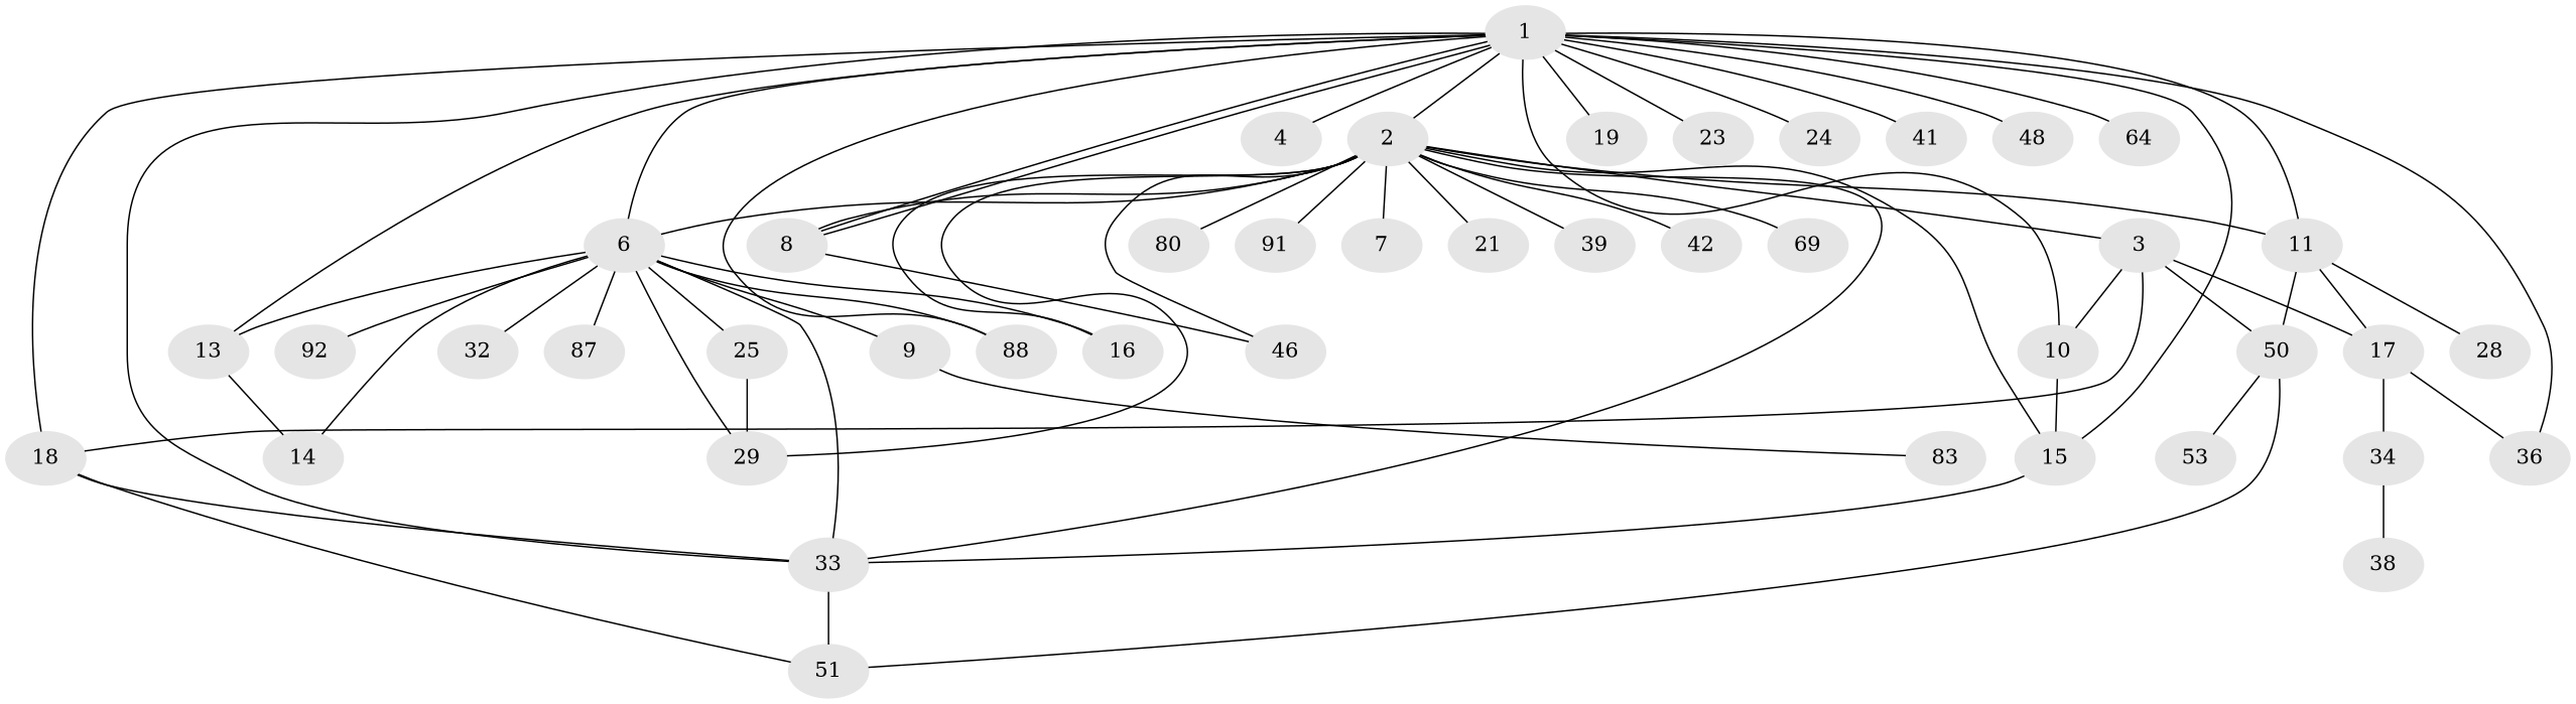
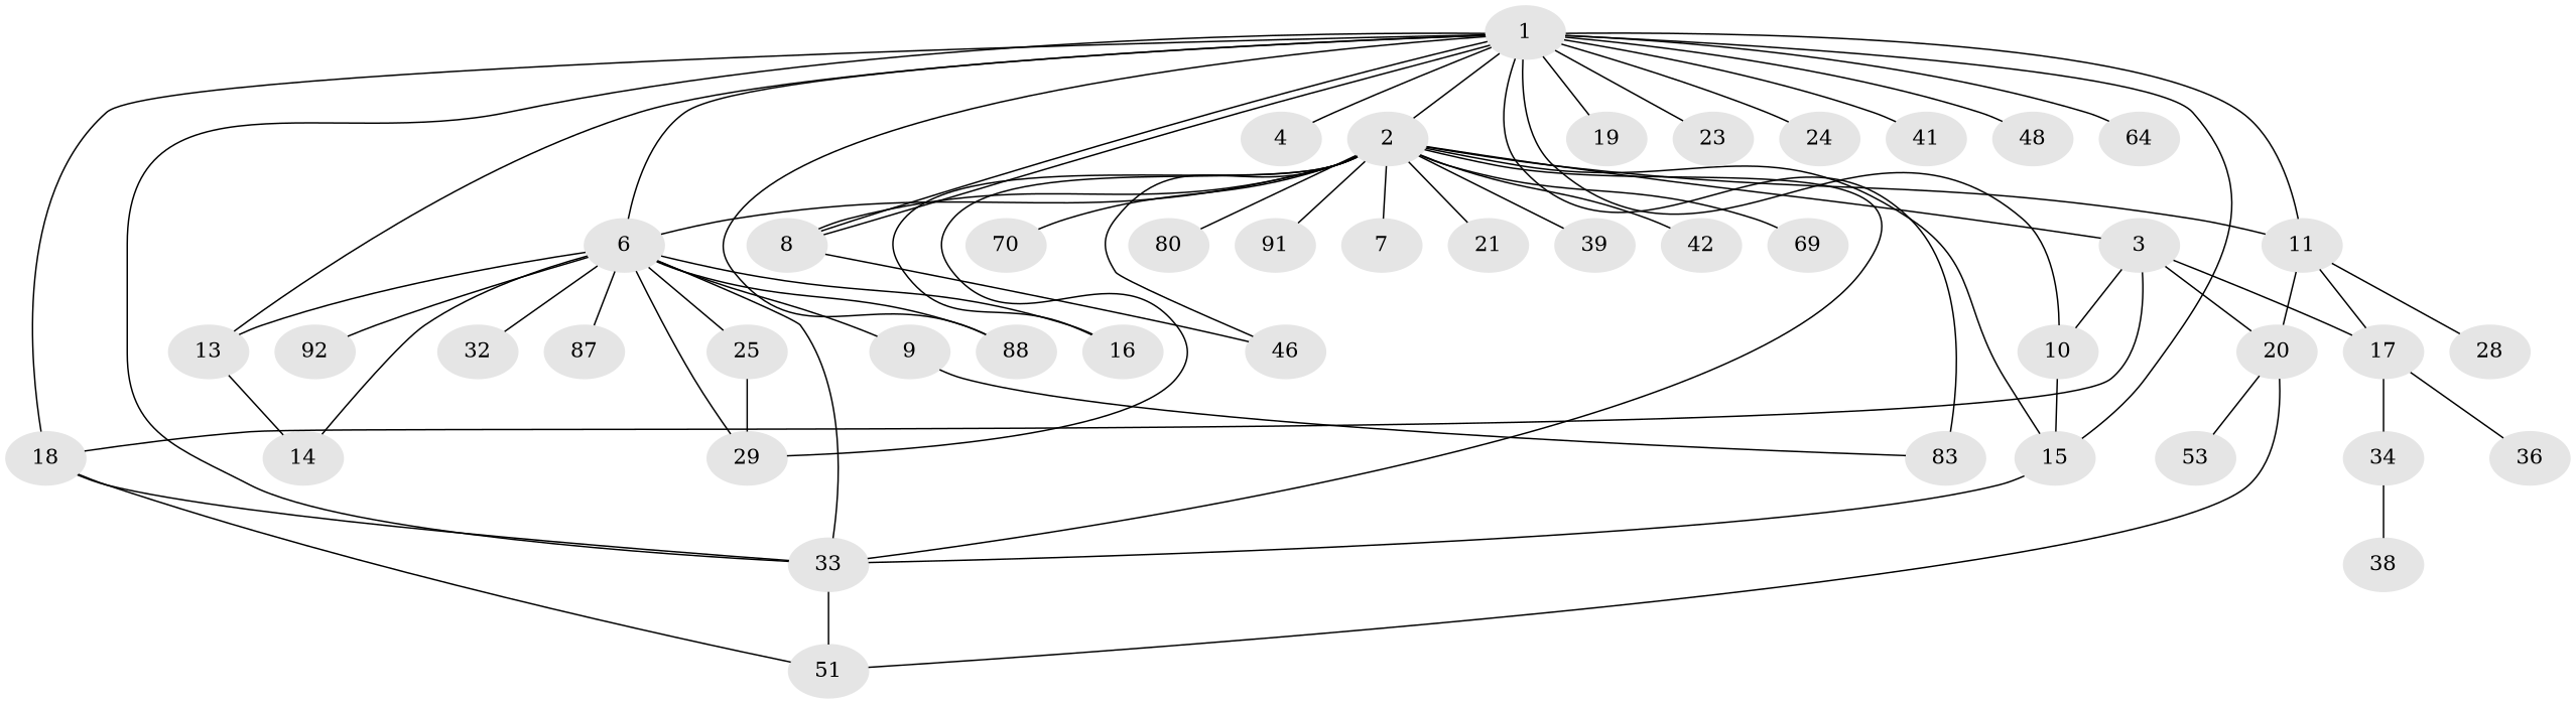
  graph {
    node [color=gray90 style=filled]
    2 [super="+5"]
    6 [super="+52+35+47"]
    8
    11 [super="+31"]
    15 [super="+30"]
    33 [super="+61+93+76+56+50"]
    3
    7 [super="+54"]
    16
    21 [super="+59"]
    29 [super="+57"]
    39
    42
    69
+   70
    80
    91
    46
    1
    4
    10
    13 [super="+81+73"]
    18 [super="+85+65+22+45"]
    19
    23 [super="+82"]
    24 [super="+44+60+86"]
    41
    48
    64
    83
    88
    9
    14 [super="+27"]
    25 [super="+40+49"]
    32
    87 [super="+90"]
    92
    17 [super="+26"]
-   20 [label=50]
+   20
    28
    51
    34
    36
    53 [super="+74+62"]
    38
    2 -- 6 [weight=2]
    2 -- 8
    2 -- 11
    2 -- 15
    2 -- 33
    2 -- 3 [weight=2]
    2 -- 7
    2 -- 16
    2 -- 21
    2 -- 29
    2 -- 39
    2 -- 42
    2 -- 69
+   2 -- 70
    2 -- 80
    2 -- 91
    2 -- 46
    6 -- 33 [weight=2]
    6 -- 16
    6 -- 29
    6 -- 13
    6 -- 88
    6 -- 9
    6 -- 14
    6 -- 25
    6 -- 32
    6 -- 87 [weight=2]
    6 -- 92
    8 -- 46
    11 -- 17
    11 -- 20
    11 -- 28
    15 -- 33
    33 -- 51
    3 -- 10
    3 -- 18
    3 -- 17
    3 -- 20
    1 -- 2
    1 -- 6
    1 -- 8
    1 -- 8
    1 -- 11 [weight=2]
    1 -- 15
    1 -- 33 [weight=2]
    1 -- 4
    1 -- 10
    1 -- 13
    1 -- 18
    1 -- 19
    1 -- 23
    1 -- 24 [weight=2]
    1 -- 41
    1 -- 48
    1 -- 64
-   1 -- 36
+   1 -- 83
    1 -- 88
    10 -- 15
    13 -- 14
    18 -- 33
    18 -- 51
    9 -- 83
    25 -- 29
    17 -- 34
    17 -- 36
    20 -- 51
    20 -- 53
    34 -- 38
  }
